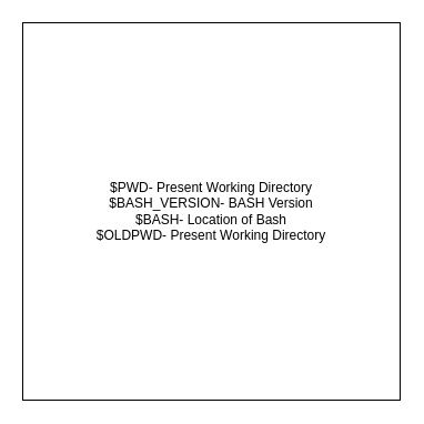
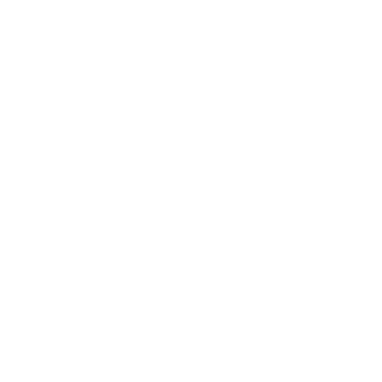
  <mxCell id="0" />
  <mxCell id="1" parent="0" />
- <mxCell id="2" value="$PWD- Present Working Directory&lt;div&gt;$BASH_VERSION- BASH Version&lt;/div&gt;&lt;div&gt;$BASH- Location of Bash&lt;/div&gt;&lt;div&gt;$OLDPWD- Present Working Directory&lt;/div&gt;" style="whiteSpace=wrap;html=1;aspect=fixed;" parent="1" vertex="1"><mxGeometry x="20" y="20" width="340" height="340" as="geometry" /></mxCell>
